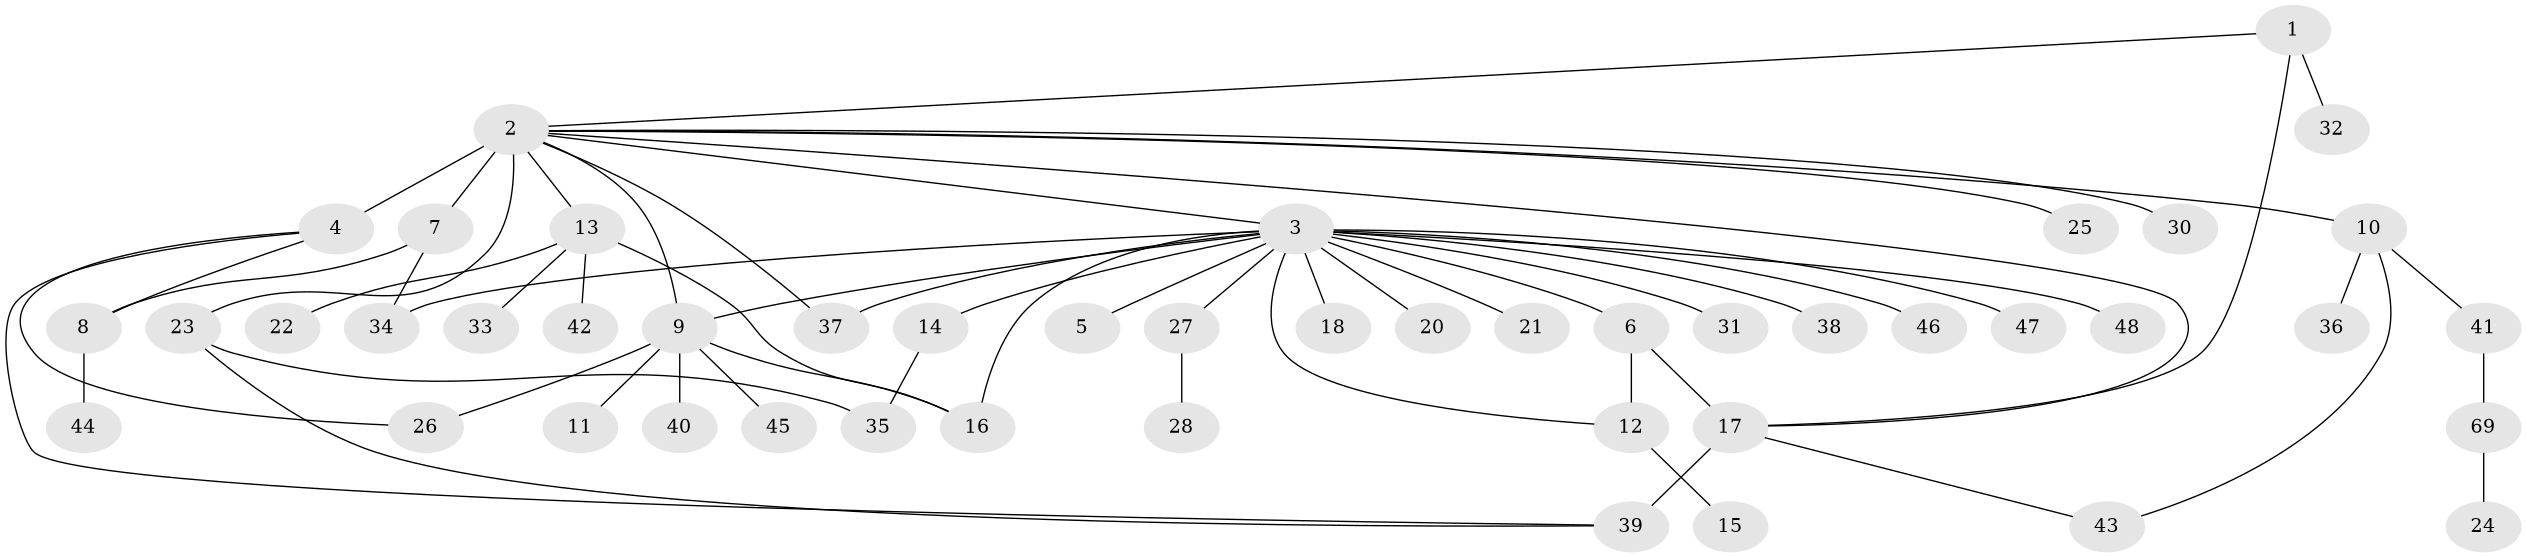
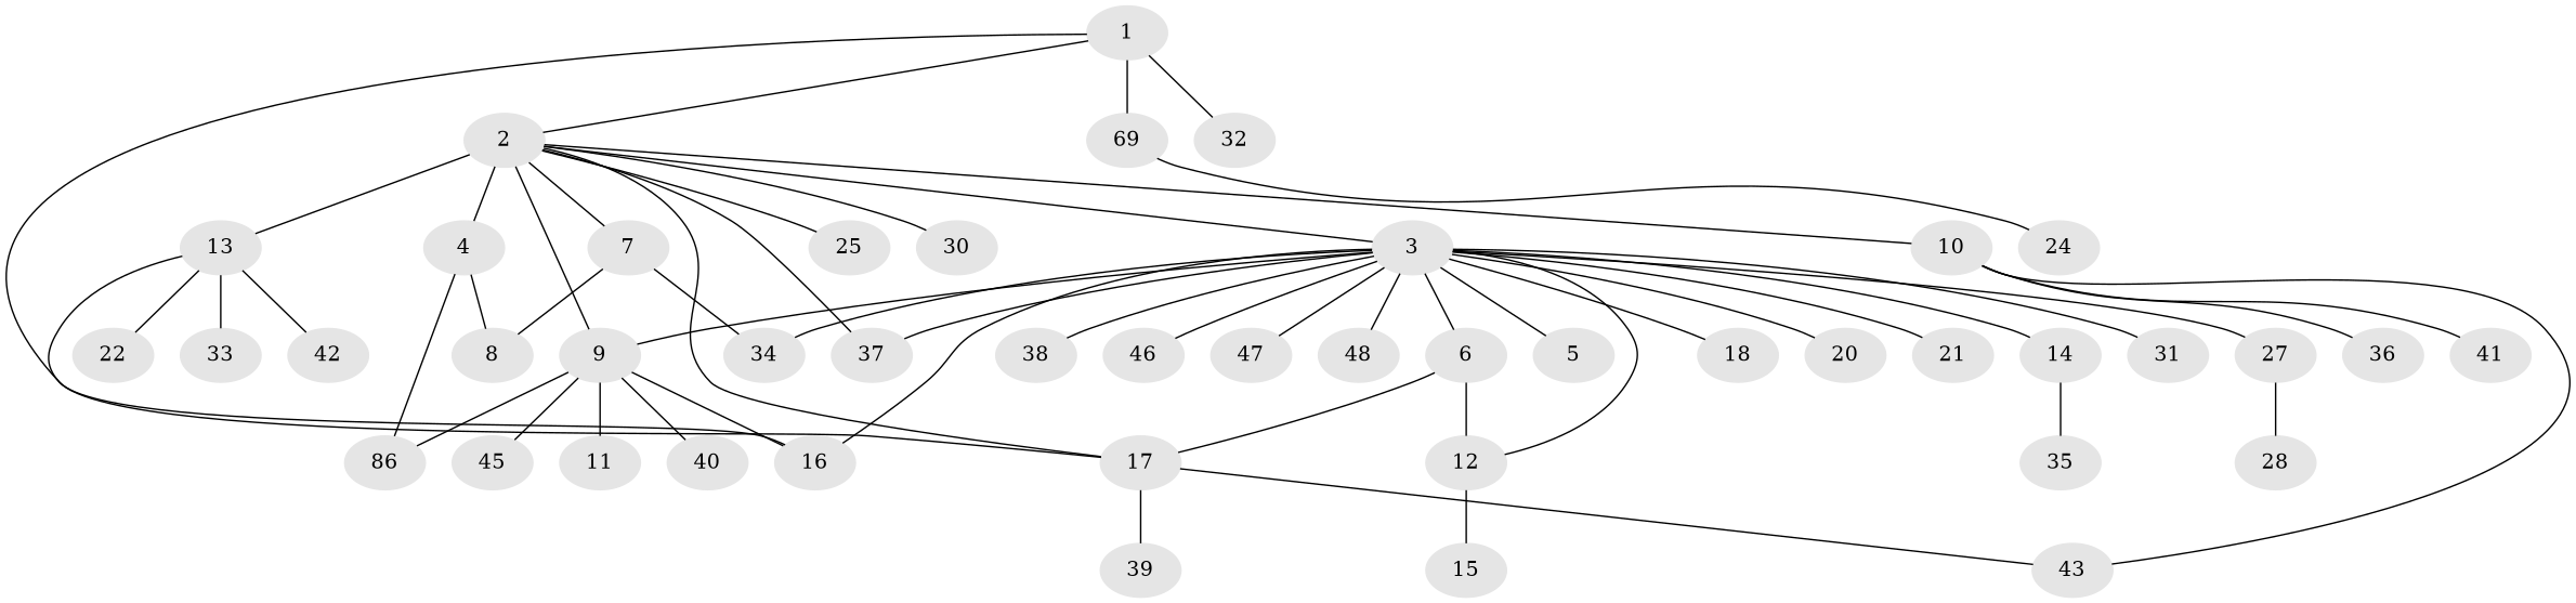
  graph {
    node [color=gray90 style=filled]
    edge [weight=1.0]
    1
    2
    17
    n4 [label=69]
    32
    3
    4
    7
    9
    10
    13
-   23
    25
    30
    37
    39
    43
    24
    16
    5
    6
    12
    14
    18
    20
    21
    27
    31
    34
    38
    46
    47
    48
    8
-   26
-   44
+   26 [label=86]
    11
    40
    45
    36
    41
    22
    33
    42
    35
    15
    28
    1 -- 2
    1 -- 17
-   41 -- n4
+   1 -- n4
    1 -- 32 [weight=2.0]
    2 -- 17
    2 -- 3
    2 -- 4 [weight=8.0]
    2 -- 7
    2 -- 9
    2 -- 10
    2 -- 13
-   2 -- 23
    2 -- 25
    2 -- 30
    2 -- 37
    17 -- 39 [weight=3.0]
    17 -- 43
    n4 -- 24 [weight=2.0]
    3 -- 9
    3 -- 37
    3 -- 16
    3 -- 5
    3 -- 6
    3 -- 12
    3 -- 14
    3 -- 18
    3 -- 20
    3 -- 21
    3 -- 27
    3 -- 31
    3 -- 34
    3 -- 38
    3 -- 46
    3 -- 47
    3 -- 48
-   4 -- 39
    4 -- 8
    4 -- 26
    7 -- 34
    7 -- 8
    9 -- 16
    9 -- 26
    9 -- 11 [weight=2.0]
    9 -- 40
    9 -- 45
    10 -- 43
    10 -- 36
    10 -- 41
    13 -- 16
    13 -- 22
    13 -- 33
    13 -- 42
-   23 -- 39
-   23 -- 35
    6 -- 17
    6 -- 12 [weight=5.0]
    12 -- 15
    14 -- 35
    27 -- 28
-   8 -- 44 [weight=2.0]
  }
